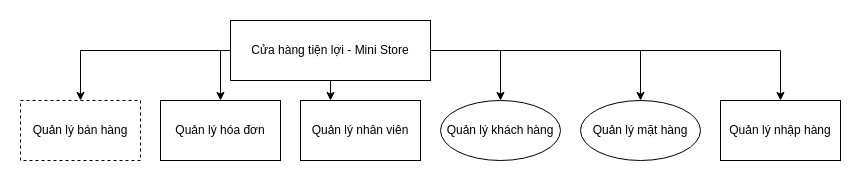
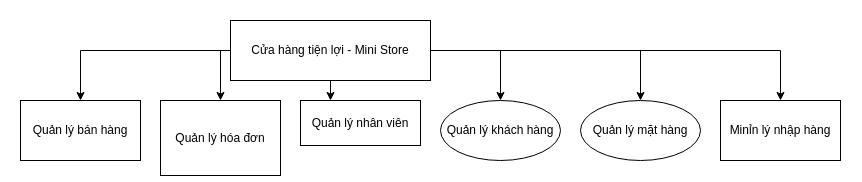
  <mxCell id="0" />
  <mxCell id="1" parent="0" />
  <mxCell id="2" style="edgeStyle=orthogonalEdgeStyle;rounded=0;orthogonalLoop=1;jettySize=auto;html=1;" parent="1" source="8" target="14" edge="1"><mxGeometry relative="1" as="geometry"><Array as="points"><mxPoint x="430" y="50" /><mxPoint x="500" y="50" /></Array></mxGeometry></mxCell>
  <mxCell id="3" style="edgeStyle=orthogonalEdgeStyle;rounded=0;orthogonalLoop=1;jettySize=auto;html=1;" parent="1" source="8" target="12" edge="1"><mxGeometry relative="1" as="geometry"><Array as="points"><mxPoint x="430" y="50" /><mxPoint x="640" y="50" /></Array></mxGeometry></mxCell>
  <mxCell id="4" style="edgeStyle=orthogonalEdgeStyle;rounded=0;orthogonalLoop=1;jettySize=auto;html=1;" parent="1" source="8" target="13" edge="1"><mxGeometry relative="1" as="geometry"><Array as="points"><mxPoint x="430" y="50" /><mxPoint x="780" y="50" /></Array></mxGeometry></mxCell>
  <mxCell id="5" style="edgeStyle=orthogonalEdgeStyle;rounded=0;orthogonalLoop=1;jettySize=auto;html=1;" parent="1" source="8" target="11" edge="1"><mxGeometry relative="1" as="geometry"><Array as="points"><mxPoint x="430" y="50" /><mxPoint x="360" y="50" /></Array></mxGeometry></mxCell>
  <mxCell id="6" style="edgeStyle=orthogonalEdgeStyle;rounded=0;orthogonalLoop=1;jettySize=auto;html=1;" parent="1" source="8" target="10" edge="1"><mxGeometry relative="1" as="geometry"><Array as="points"><mxPoint x="430" y="50" /><mxPoint x="220" y="50" /></Array></mxGeometry></mxCell>
  <mxCell id="7" style="edgeStyle=orthogonalEdgeStyle;rounded=0;orthogonalLoop=1;jettySize=auto;html=1;" parent="1" source="8" target="9" edge="1"><mxGeometry relative="1" as="geometry"><Array as="points"><mxPoint x="430" y="50" /><mxPoint x="80" y="50" /></Array></mxGeometry></mxCell>
  <mxCell id="8" value="Cửa hàng tiện lợi - Mini Store" style="rounded=0;whiteSpace=wrap;html=1;" parent="1" vertex="1"><mxGeometry x="230" y="20" width="200" height="60" as="geometry" /></mxCell>
- <mxCell id="9" value="Quản lý bán hàng" style="rounded=0;whiteSpace=wrap;html=1;dashed=1;" parent="1" vertex="1"><mxGeometry x="20" y="100" width="120" height="60" as="geometry" /></mxCell>
- <mxCell id="10" value="Quản lý hóa đơn" style="whiteSpace=wrap;html=1;rounded=0;" parent="1" vertex="1"><mxGeometry x="160" y="100" width="120" height="60" as="geometry" /></mxCell>
- <mxCell id="11" value="Quản lý nhân viên" style="whiteSpace=wrap;html=1;rounded=0;" parent="1" vertex="1"><mxGeometry x="300" y="100" width="120" height="60" as="geometry" /></mxCell>
+ <mxCell id="9" value="Quản lý bán hàng" style="rounded=0;whiteSpace=wrap;html=1;" parent="1" vertex="1"><mxGeometry x="20" y="100" width="120" height="60" as="geometry" /></mxCell>
+ <mxCell id="10" value="Quản lý hóa đơn" style="whiteSpace=wrap;html=1;rounded=0;" parent="1" vertex="1"><mxGeometry x="160" y="100" width="120" height="75" as="geometry" /></mxCell>
+ <mxCell id="11" value="Quản lý nhân viên" style="whiteSpace=wrap;html=1;rounded=0;" parent="1" vertex="1"><mxGeometry x="300" y="100" width="120" height="45" as="geometry" /></mxCell>
  <mxCell id="12" value="Quản lý mặt hàng" style="ellipse;whiteSpace=wrap;html=1;" parent="1" vertex="1"><mxGeometry x="580" y="100" width="120" height="60" as="geometry" /></mxCell>
- <mxCell id="13" value="Quản lý nhập hàng" style="whiteSpace=wrap;html=1;rounded=0;" parent="1" vertex="1"><mxGeometry x="720" y="100" width="120" height="60" as="geometry" /></mxCell>
+ <mxCell id="13" value="Minỉn lý nhập hàng" style="whiteSpace=wrap;html=1;rounded=0;" parent="1" vertex="1"><mxGeometry x="720" y="100" width="120" height="60" as="geometry" /></mxCell>
  <mxCell id="14" value="Quản lý khách hàng" style="ellipse;whiteSpace=wrap;html=1;" parent="1" vertex="1"><mxGeometry x="440" y="100" width="120" height="60" as="geometry" /></mxCell>
